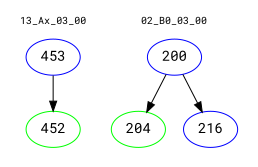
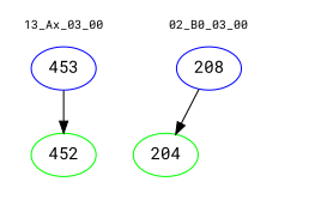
  digraph {
    fontname="Roboto Mono"
    node [color=blue fontname="Roboto Mono"]
    edge [color=black fontname="Roboto Mono"]
    n1 [label=453]
    n2 [color=green label=452]
-   n3 [label=200]
+   n3 [label=208]
    n4 [color=green label=204]
-   n5 [label=216]
    subgraph cluster_1 {
      color=white
      fontsize=10
      label="13_Ax_03_00"
      n1
      n2
    }
    subgraph cluster_2 {
      color=white
      fontsize=10
      label="02_B0_03_00"
      n3
      n4
-     n5
    }
    n1 -> n2
    n3 -> n4
-   n3 -> n5
  }
